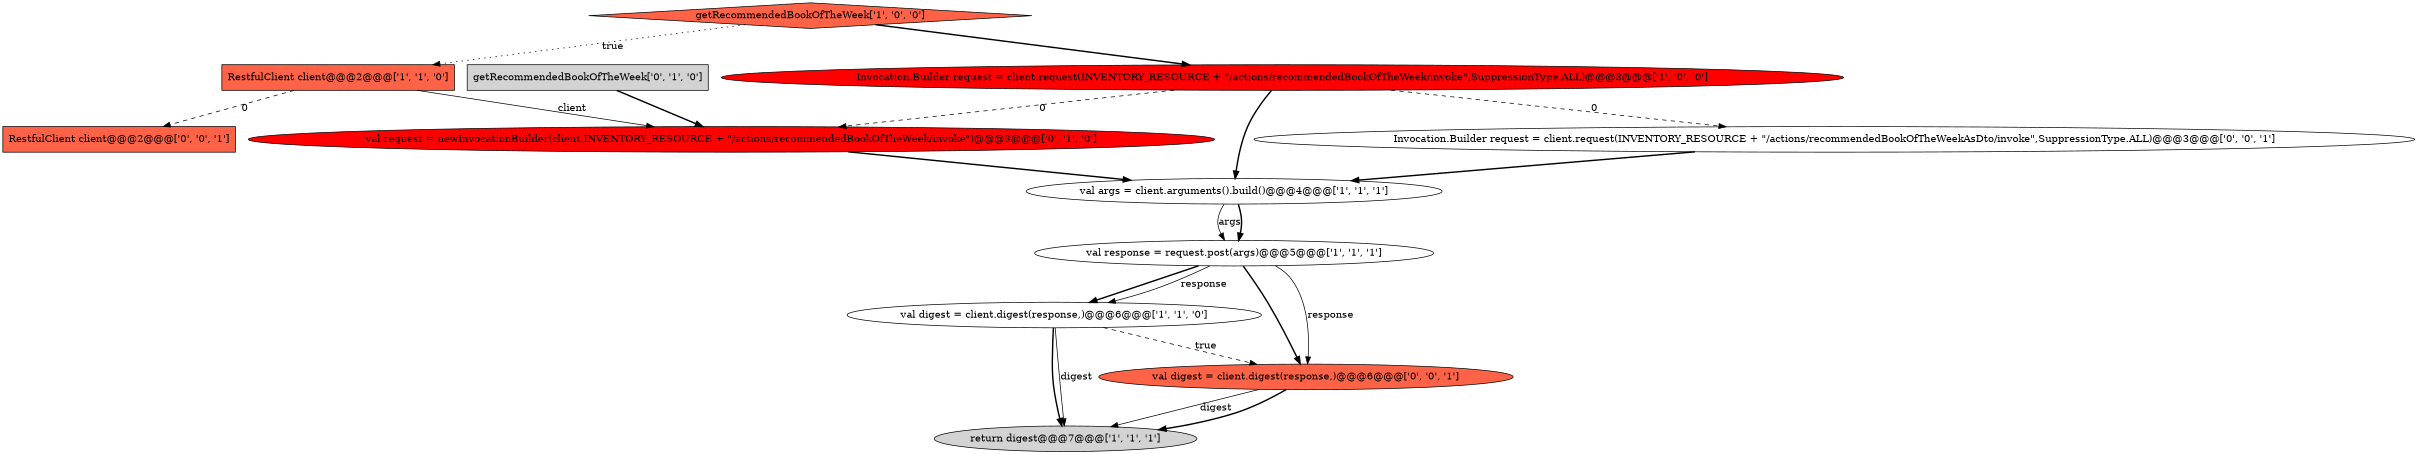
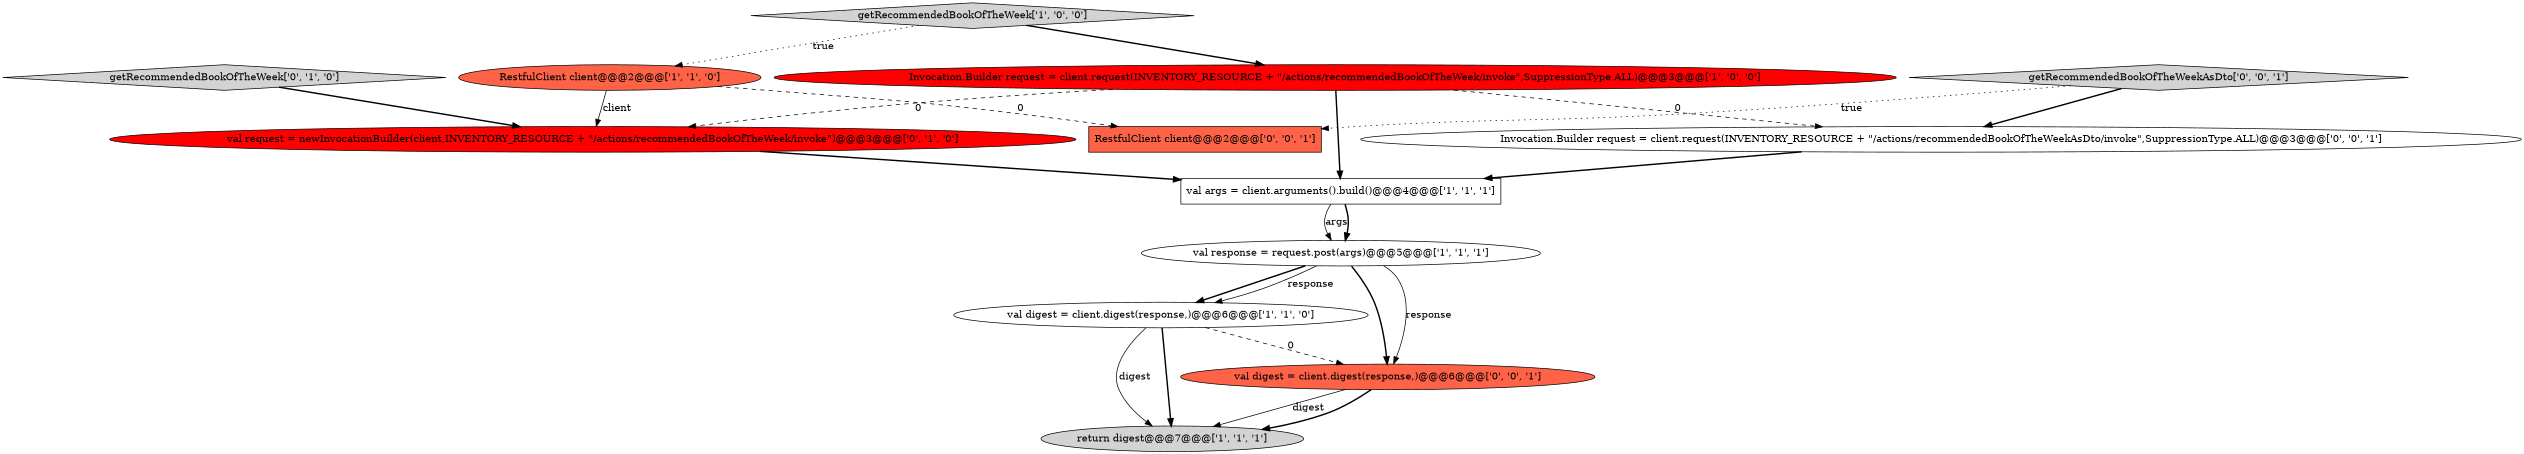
  digraph {
    node [fillcolor=white shape=ellipse style=filled]
    edge [style=bold]
-   n1 [fillcolor=tomato label="RestfulClient client@@@2@@@['1', '1', '0']" shape=box]
+   n1 [fillcolor=tomato label="RestfulClient client@@@2@@@['1', '1', '0']"]
    n2 [fillcolor=red label="val request = newInvocationBuilder(client,INVENTORY_RESOURCE + \"/actions/recommendedBookOfTheWeek/invoke\")@@@3@@@['0', '1', '0']"]
    n3 [fillcolor=tomato label="RestfulClient client@@@2@@@['0', '0', '1']" shape=box]
-   n4 [label="val args = client.arguments().build()@@@4@@@['1', '1', '1']"]
+   n4 [label="val args = client.arguments().build()@@@4@@@['1', '1', '1']" shape=box]
    n5 [label="Invocation.Builder request = client.request(INVENTORY_RESOURCE + \"/actions/recommendedBookOfTheWeekAsDto/invoke\",SuppressionType.ALL)@@@3@@@['0', '0', '1']"]
    n6 [label="val response = request.post(args)@@@5@@@['1', '1', '1']"]
-   n7 [fillcolor=lightgray label="getRecommendedBookOfTheWeek['0', '1', '0']" shape=box]
+   n7 [fillcolor=lightgray label="getRecommendedBookOfTheWeek['0', '1', '0']" shape=diamond]
+   n8 [fillcolor=lightgray label="getRecommendedBookOfTheWeekAsDto['0', '0', '1']" shape=diamond]
    n9 [label="val digest = client.digest(response,)@@@6@@@['1', '1', '0']"]
    n10 [fillcolor=tomato label="val digest = client.digest(response,)@@@6@@@['0', '0', '1']"]
    n11 [fillcolor=lightgray label="return digest@@@7@@@['1', '1', '1']"]
-   n12 [fillcolor=tomato label="getRecommendedBookOfTheWeek['1', '0', '0']" shape=diamond]
+   n12 [fillcolor=lightgray label="getRecommendedBookOfTheWeek['1', '0', '0']" shape=diamond]
    n13 [fillcolor=red label="Invocation.Builder request = client.request(INVENTORY_RESOURCE + \"/actions/recommendedBookOfTheWeek/invoke\",SuppressionType.ALL)@@@3@@@['1', '0', '0']"]
    n1 -> n2 [label=client style=solid]
    n1 -> n3 [label=0 style=dashed]
    n2 -> n4
    n4 -> n6 [label=args style=solid]
    n4 -> n6
    n5 -> n4
    n6 -> n9
    n6 -> n9 [label=response style=solid]
    n6 -> n10 [label=response style=solid]
    n6 -> n10
    n7 -> n2
-   n9 -> n10 [label=true style=dashed]
+   n8 -> n3 [label=true style=dotted]
+   n8 -> n5
+   n9 -> n10 [label=0 style=dashed]
    n9 -> n11 [label=digest style=solid]
    n9 -> n11
    n10 -> n11 [label=digest style=solid]
    n10 -> n11
    n12 -> n1 [label=true style=dotted]
    n12 -> n13
    n13 -> n2 [label=0 style=dashed]
    n13 -> n4
    n13 -> n5 [label=0 style=dashed]
  }
